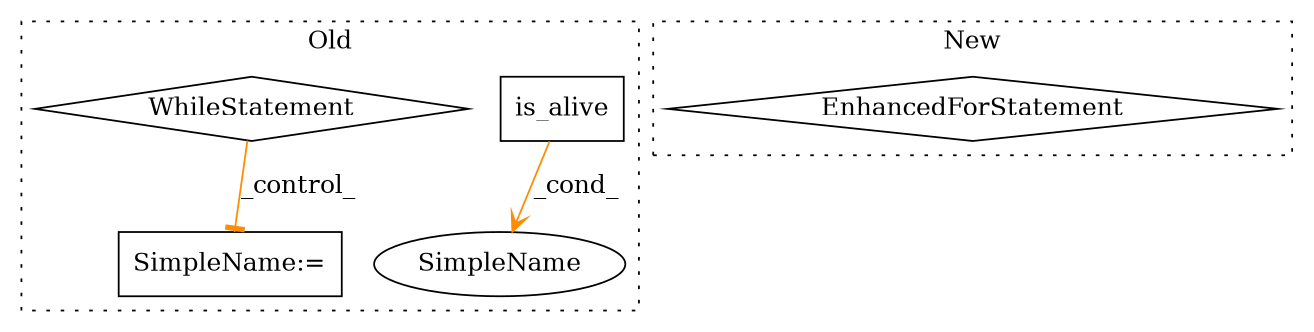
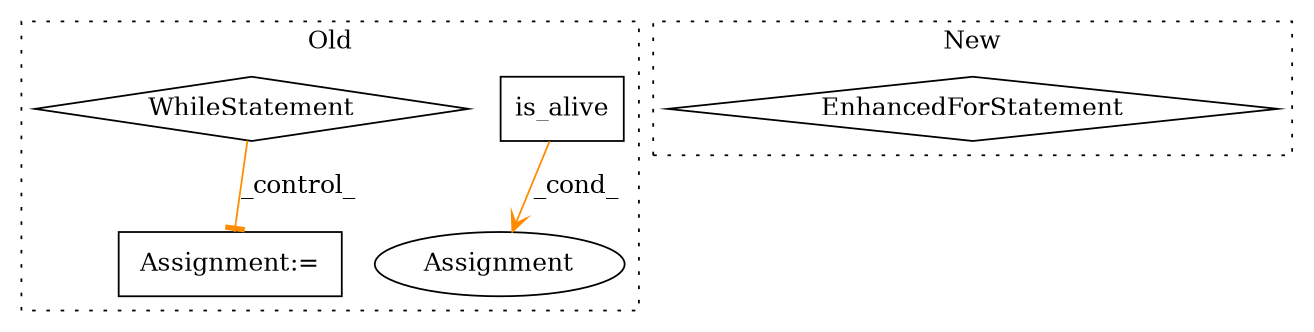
  digraph {
    node [shape=box]
    edge [color=darkorange]
    n1 [a=32 l=10 label=is_alive s=7260]
    n2 [a=61 l="7,2" label=WhileStatement s="7239,7295" shape=diamond]
-   n3 [a=7 l=1 label="SimpleName:=" s=7331]
-   n4 [a=42 label=SimpleName shape=ellipse]
+   n3 [a=7 l=1 label="Assignment:=" s=7331]
+   n4 [a=42 label=Assignment shape=ellipse]
    n5 [a=70 l="57,2" label=EnhancedForStatement s="7112,7221" shape=diamond]
    subgraph cluster_1 {
      label=Old
      style=dotted
      n1
      n2
      n3
      n4
    }
    subgraph cluster_2 {
      label=New
      style=dotted
      n5
    }
    n1 -> n4 [arrowhead=vee label=_cond_]
    n2 -> n3 [arrowhead=tee label=_control_]
  }
